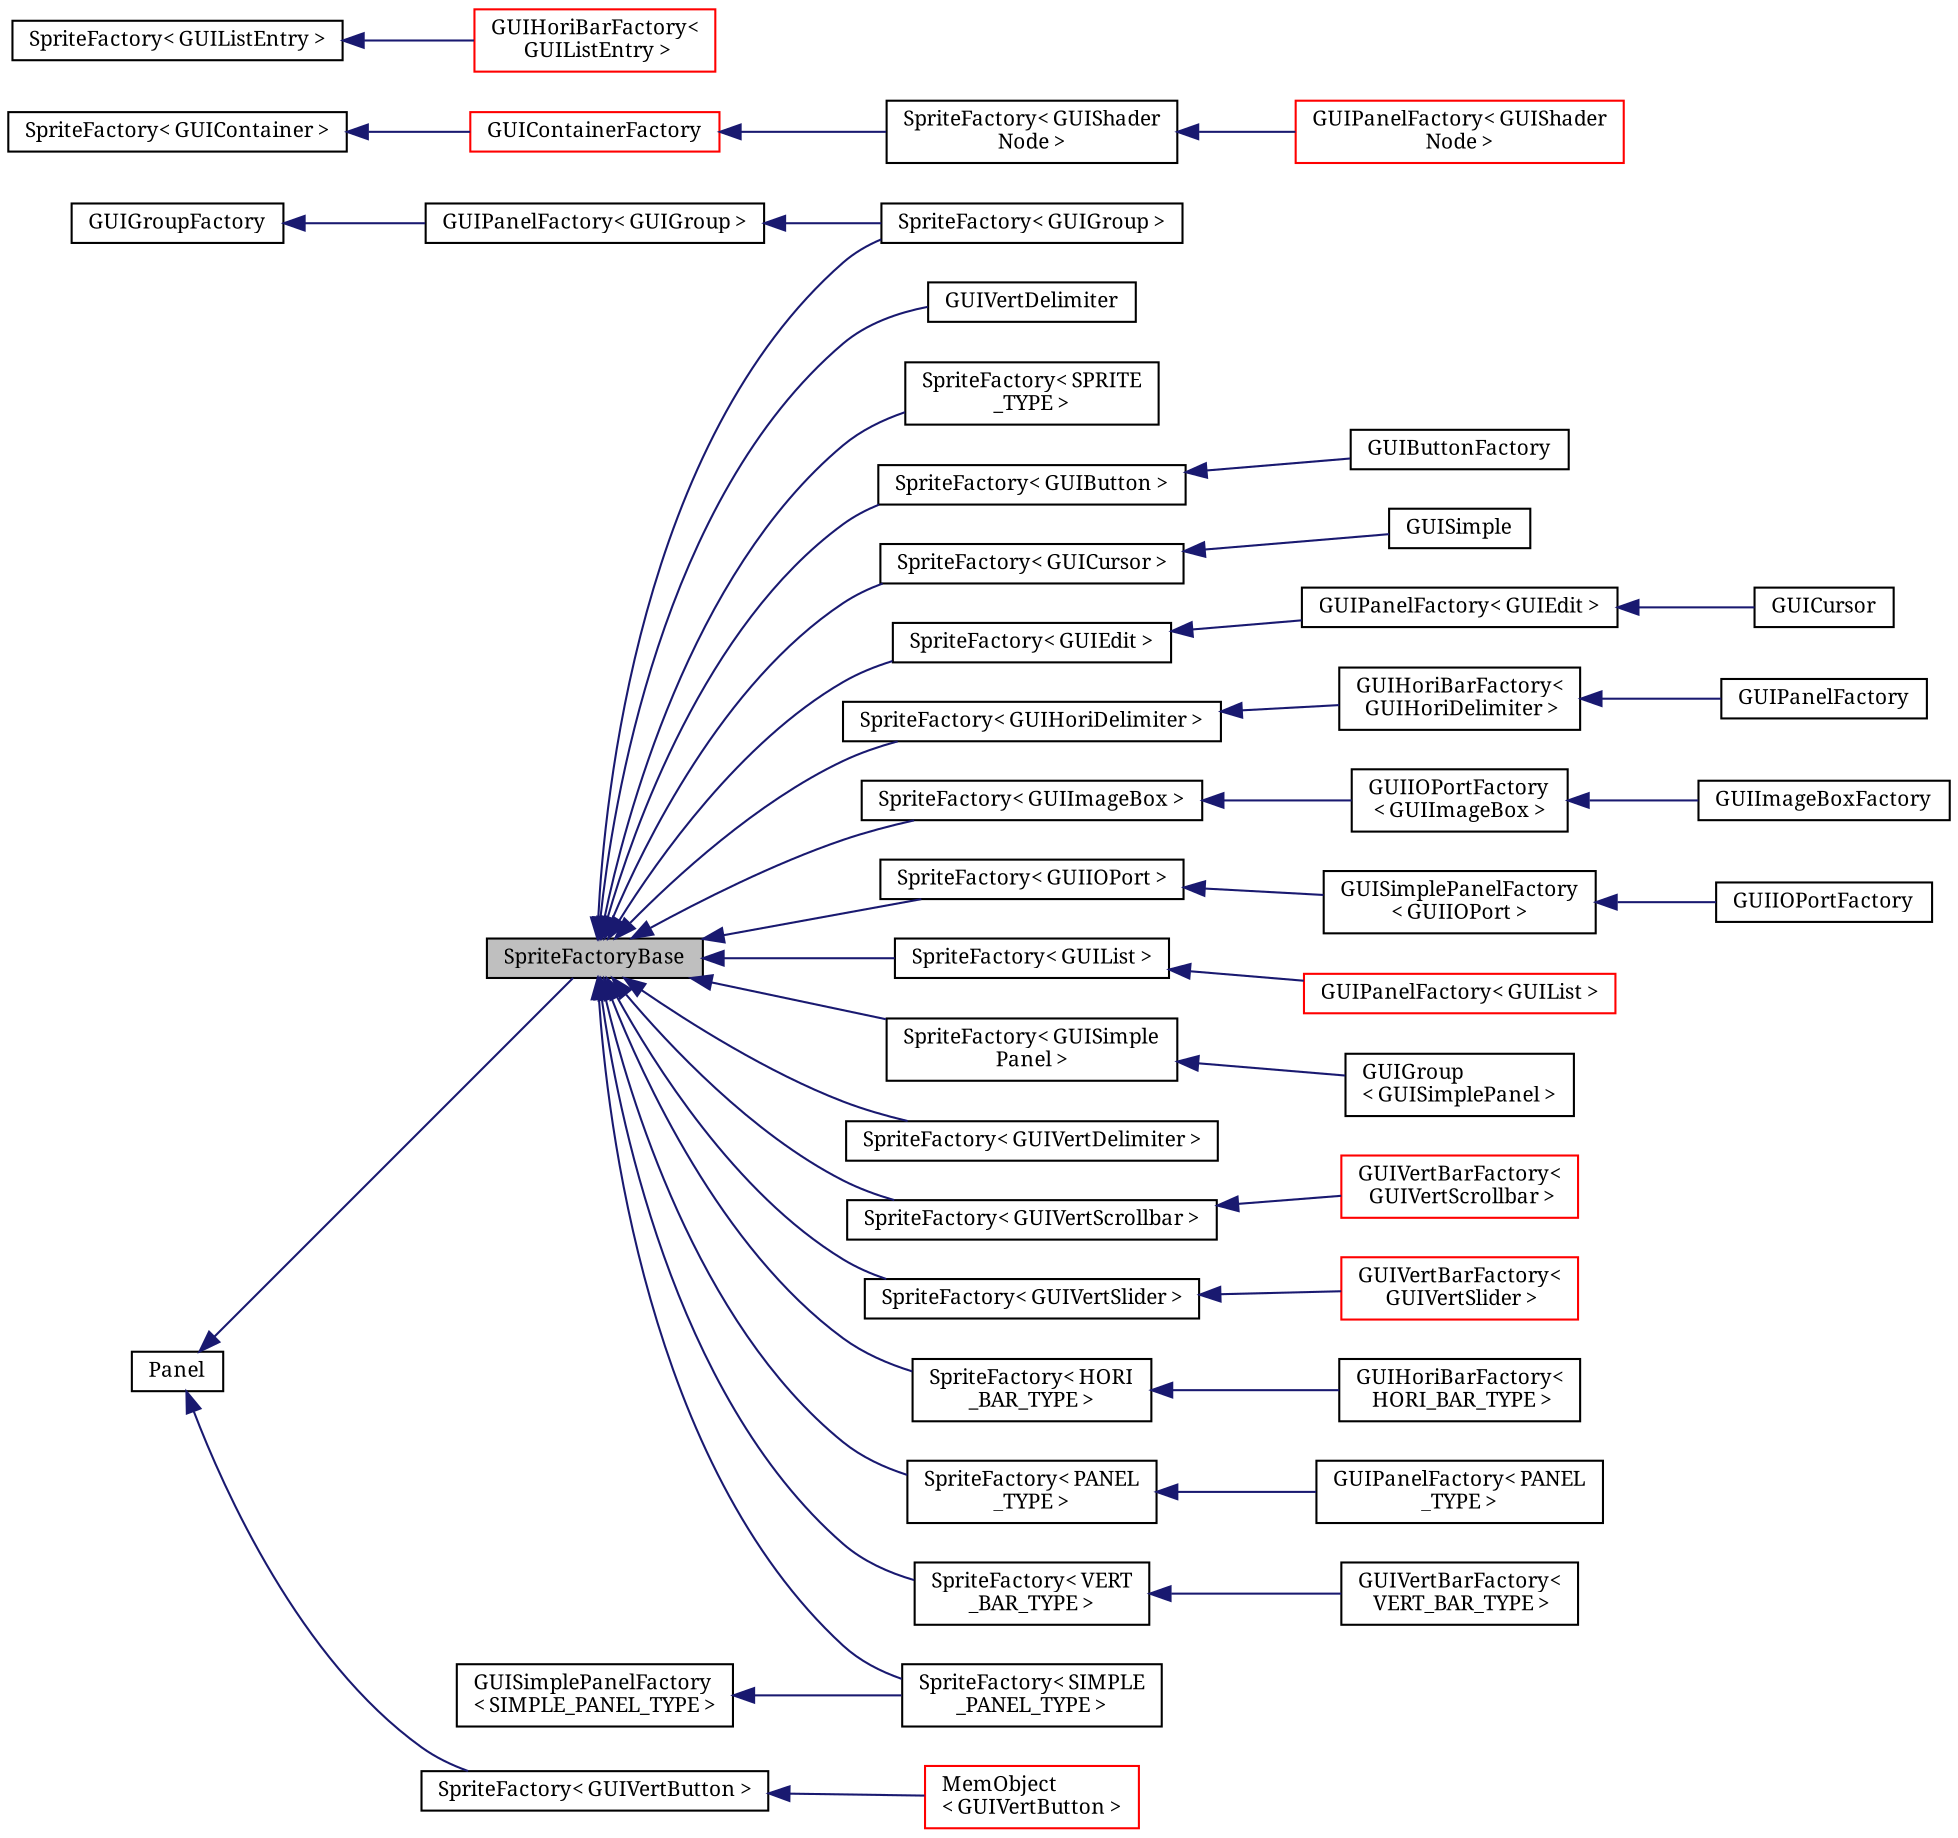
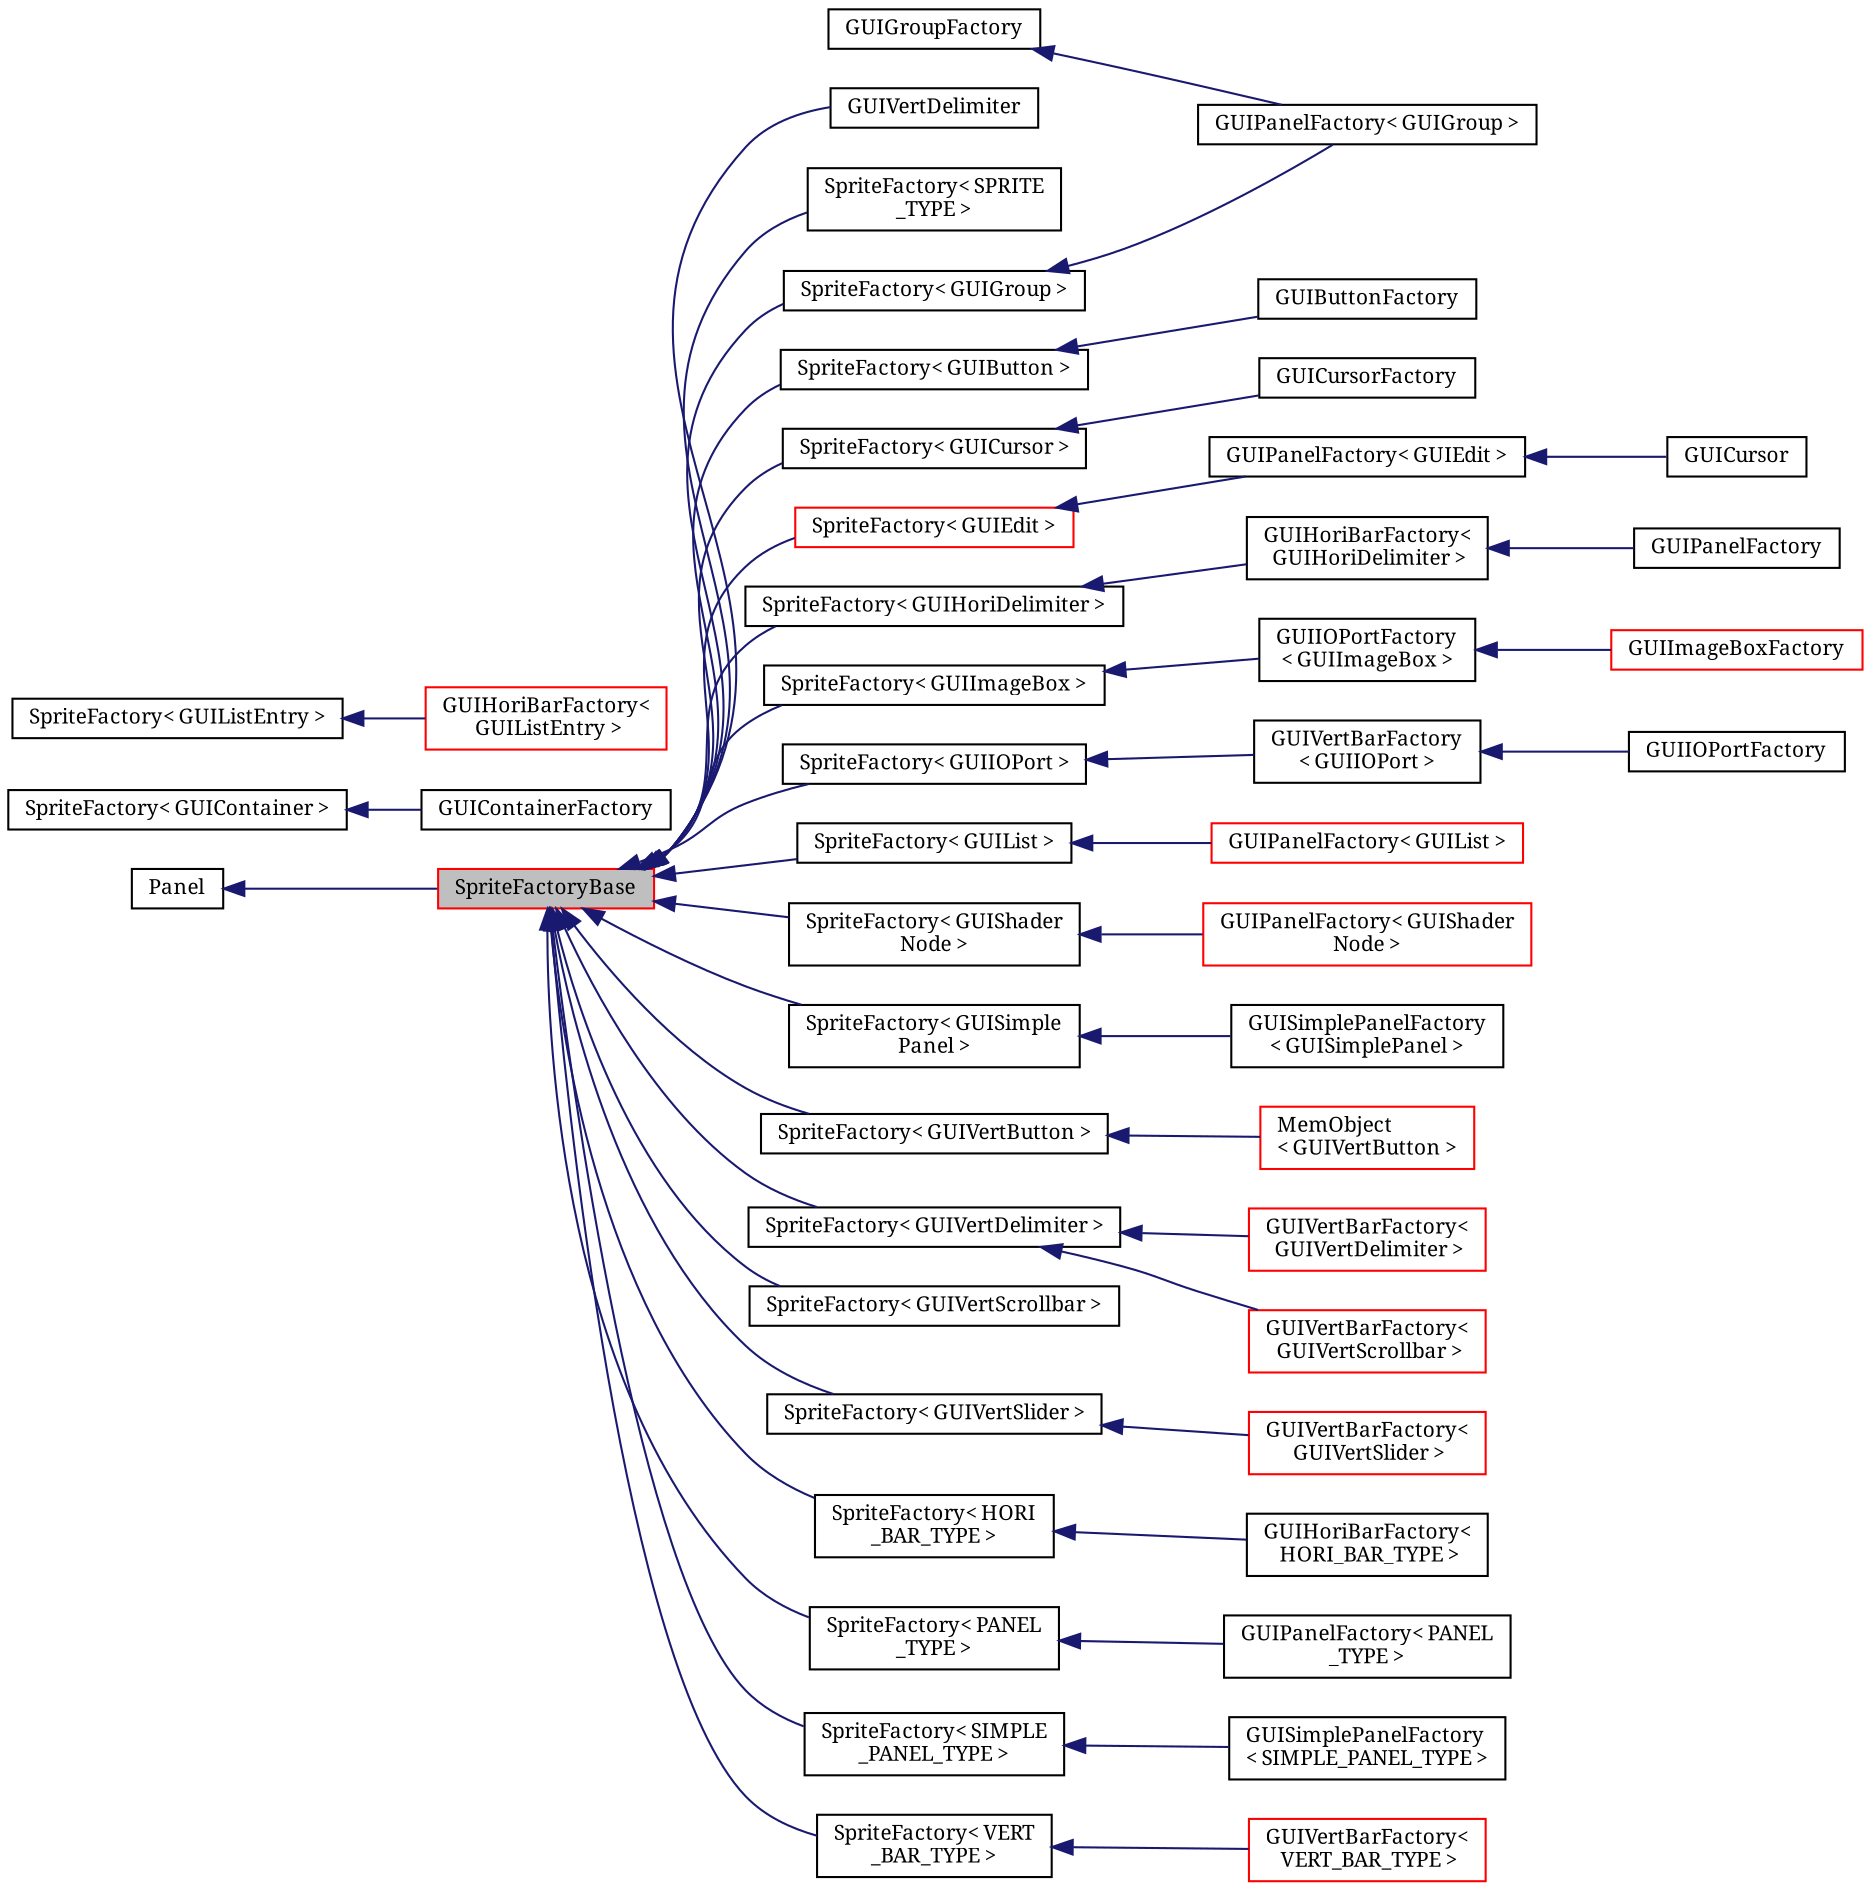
  digraph {
    fontname="Noto Serif"
    rankdir=LR
    node [color=black fillcolor=white fontname="Noto Serif" fontsize=10 shape=record style=filled]
    edge [color=midnightblue dir=back fontname="Noto Serif" fontsize=10 labelfontname=Helvetica labelfontsize=10 style=solid]
-   n1 [fillcolor=grey75 fontcolor=black height=0.2 label=SpriteFactoryBase width=0.4]
+   n1 [color=red fillcolor=grey75 fontcolor=black height=0.2 label=SpriteFactoryBase width=0.4]
    n2 [height=0.2 label=GUIVertDelimiter width=0.4]
    n3 [height=0.2 label="SpriteFactory\< SPRITE\l_TYPE \>" width=0.4]
    n4 [height=0.2 label="SpriteFactory\< GUIButton \>" width=0.4]
    n5 [height=0.2 label="SpriteFactory\< GUICursor \>" width=0.4]
-   n6 [height=0.2 label="SpriteFactory\< GUIEdit \>" width=0.4]
+   n6 [color=red height=0.2 label="SpriteFactory\< GUIEdit \>" width=0.4]
    n7 [height=0.2 label="SpriteFactory\< GUIGroup \>" width=0.4]
    n8 [height=0.2 label="SpriteFactory\< GUIHoriDelimiter \>" width=0.4]
    n9 [height=0.2 label="SpriteFactory\< GUIImageBox \>" width=0.4]
    n10 [height=0.2 label="SpriteFactory\< GUIIOPort \>" width=0.4]
    n11 [height=0.2 label="SpriteFactory\< GUIList \>" width=0.4]
    n12 [height=0.2 label="SpriteFactory\< GUIShader\lNode \>" width=0.4]
    n13 [height=0.2 label="SpriteFactory\< GUISimple\lPanel \>" width=0.4]
    n14 [height=0.2 label="SpriteFactory\< GUIVertButton \>" width=0.4]
    n15 [height=0.2 label="SpriteFactory\< GUIVertDelimiter \>" width=0.4]
    n16 [height=0.2 label="SpriteFactory\< GUIVertScrollbar \>" width=0.4]
    n17 [height=0.2 label="SpriteFactory\< GUIVertSlider \>" width=0.4]
    n18 [height=0.2 label="SpriteFactory\< HORI\l_BAR_TYPE \>" width=0.4]
    n19 [height=0.2 label="SpriteFactory\< PANEL\l_TYPE \>" width=0.4]
    n20 [height=0.2 label="SpriteFactory\< SIMPLE\l_PANEL_TYPE \>" width=0.4]
    n21 [height=0.2 label="SpriteFactory\< VERT\l_BAR_TYPE \>" width=0.4]
    n22 [height=0.2 label=GUIButtonFactory width=0.4]
    n23 [height=0.2 label="SpriteFactory\< GUIContainer \>" width=0.4]
-   n24 [color=red height=0.2 label=GUIContainerFactory width=0.4]
-   n25 [height=0.2 label=GUISimple width=0.4]
+   n24 [height=0.2 label=GUIContainerFactory width=0.4]
+   n25 [height=0.2 label=GUICursorFactory width=0.4]
    n26 [height=0.2 label="GUIPanelFactory\< GUIEdit \>" width=0.4]
    n27 [height=0.2 label="GUIPanelFactory\< GUIGroup \>" width=0.4]
    n28 [height=0.2 label="GUIHoriBarFactory\<\l GUIHoriDelimiter \>" width=0.4]
    n29 [height=0.2 label="GUIIOPortFactory\l\< GUIImageBox \>" width=0.4]
-   n30 [height=0.2 label="GUISimplePanelFactory\l\< GUIIOPort \>" width=0.4]
+   n30 [height=0.2 label="GUIVertBarFactory\l\< GUIIOPort \>" width=0.4]
    n31 [color=red height=0.2 label="GUIPanelFactory\< GUIList \>" width=0.4]
    n32 [height=0.2 label="SpriteFactory\< GUIListEntry \>" width=0.4]
    n33 [color=red height=0.2 label="GUIHoriBarFactory\<\l GUIListEntry \>" width=0.4]
    n34 [color=red height=0.2 label="GUIPanelFactory\< GUIShader\lNode \>" width=0.4]
-   n35 [height=0.2 label="GUIGroup\l\< GUISimplePanel \>" width=0.4]
+   n35 [height=0.2 label="GUISimplePanelFactory\l\< GUISimplePanel \>" width=0.4]
    n36 [color=red height=0.2 label="MemObject\l\< GUIVertButton \>" width=0.4]
+   n37 [color=red height=0.2 label="GUIVertBarFactory\<\l GUIVertDelimiter \>" width=0.4]
    n38 [color=red height=0.2 label="GUIVertBarFactory\<\l GUIVertScrollbar \>" width=0.4]
    n39 [color=red height=0.2 label="GUIVertBarFactory\<\l GUIVertSlider \>" width=0.4]
    n40 [height=0.2 label="GUIHoriBarFactory\<\l HORI_BAR_TYPE \>" width=0.4]
    n41 [height=0.2 label="GUIPanelFactory\< PANEL\l_TYPE \>" width=0.4]
    n42 [height=0.2 label="GUISimplePanelFactory\l\< SIMPLE_PANEL_TYPE \>" width=0.4]
-   n43 [height=0.2 label="GUIVertBarFactory\<\l VERT_BAR_TYPE \>" width=0.4]
+   n43 [color=red height=0.2 label="GUIVertBarFactory\<\l VERT_BAR_TYPE \>" width=0.4]
    n44 [height=0.2 label=Panel width=0.4]
    n45 [height=0.2 label=GUICursor width=0.4]
    n46 [height=0.2 label=GUIGroupFactory width=0.4]
    n47 [height=0.2 label=GUIPanelFactory width=0.4]
-   n48 [height=0.2 label=GUIImageBoxFactory width=0.4]
+   n48 [color=red height=0.2 label=GUIImageBoxFactory width=0.4]
    n49 [height=0.2 label=GUIIOPortFactory width=0.4]
    n1 -> n2
    n1 -> n3
    n1 -> n4
    n1 -> n5
    n1 -> n6
    n1 -> n7
    n1 -> n8
    n1 -> n9
    n1 -> n10
    n1 -> n11
-   n24 -> n12
+   n1 -> n12
    n1 -> n13
-   n44 -> n14
+   n1 -> n14
    n1 -> n15
    n1 -> n16
    n1 -> n17
    n1 -> n18
    n1 -> n19
    n1 -> n20
    n1 -> n21
    n4 -> n22
    n5 -> n25
    n6 -> n26
-   n27 -> n7
+   n7 -> n27
    n8 -> n28
    n9 -> n29
    n10 -> n30
    n11 -> n31
    n12 -> n34
    n13 -> n35
    n14 -> n36
-   n16 -> n38
+   n15 -> n37
+   n15 -> n38
    n17 -> n39
    n18 -> n40
    n19 -> n41
-   n42 -> n20
+   n20 -> n42
    n21 -> n43
    n23 -> n24
    n26 -> n45
    n28 -> n47
    n29 -> n48
    n30 -> n49
    n32 -> n33
    n44 -> n1
    n46 -> n27
  }
